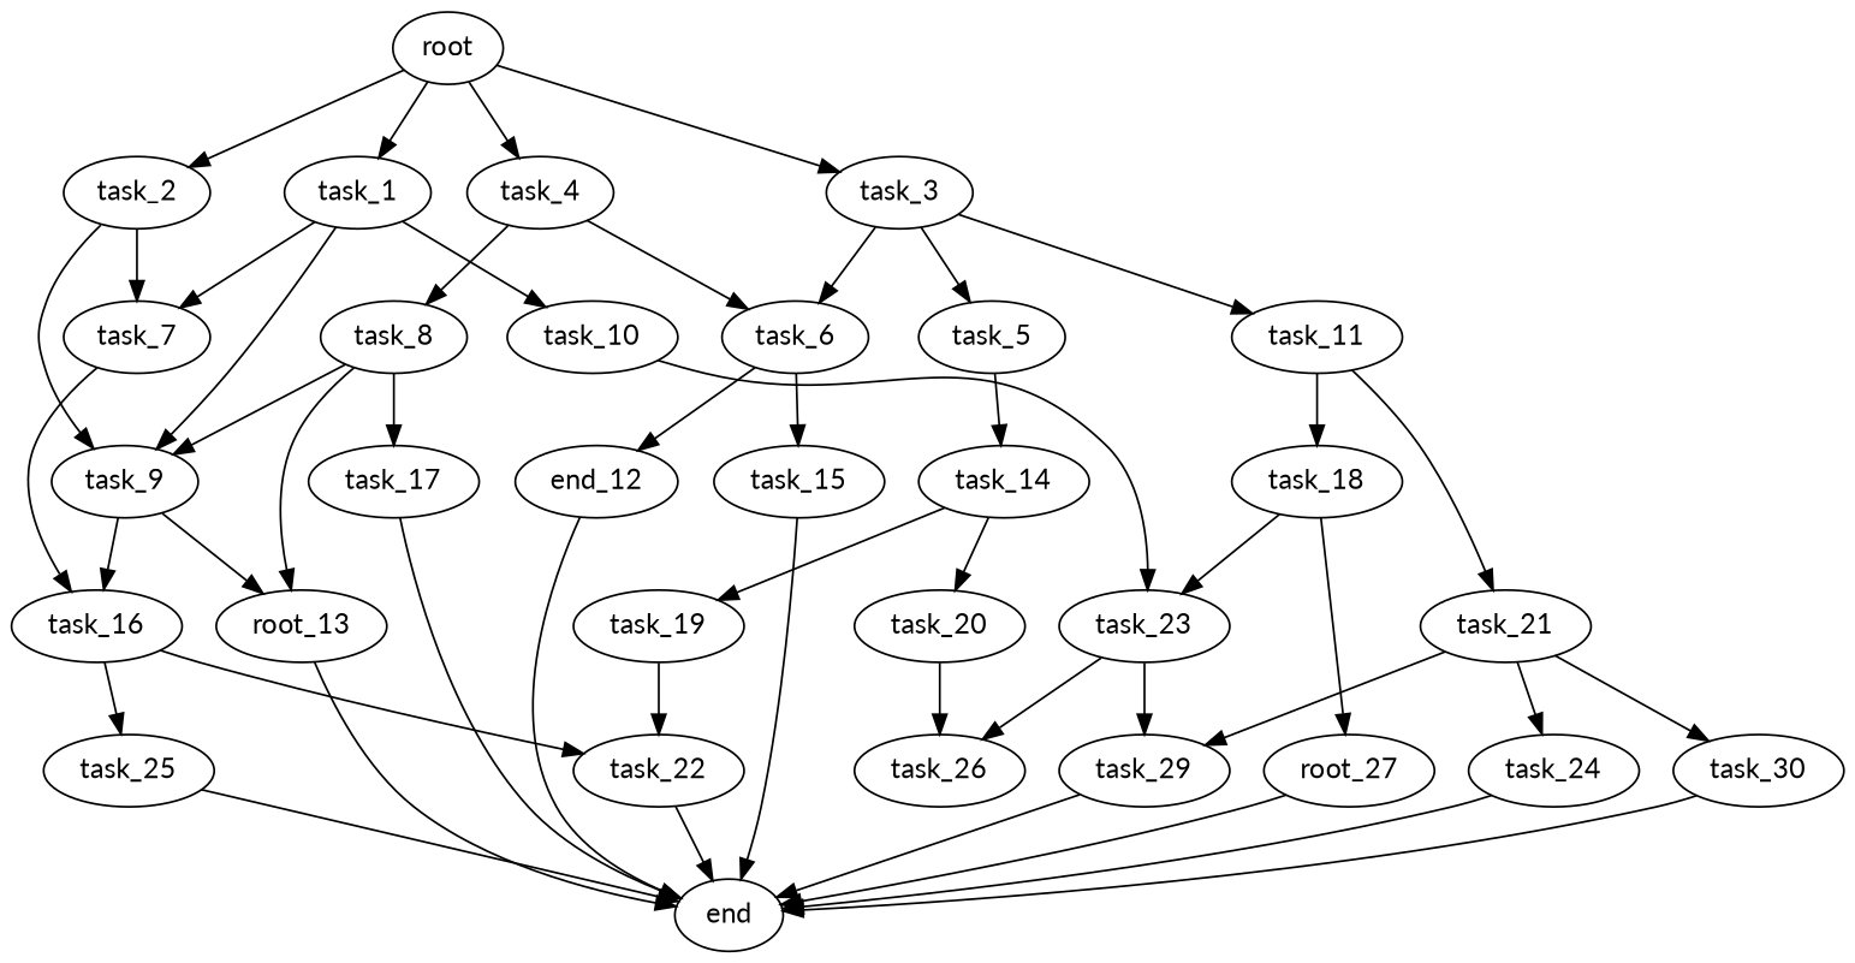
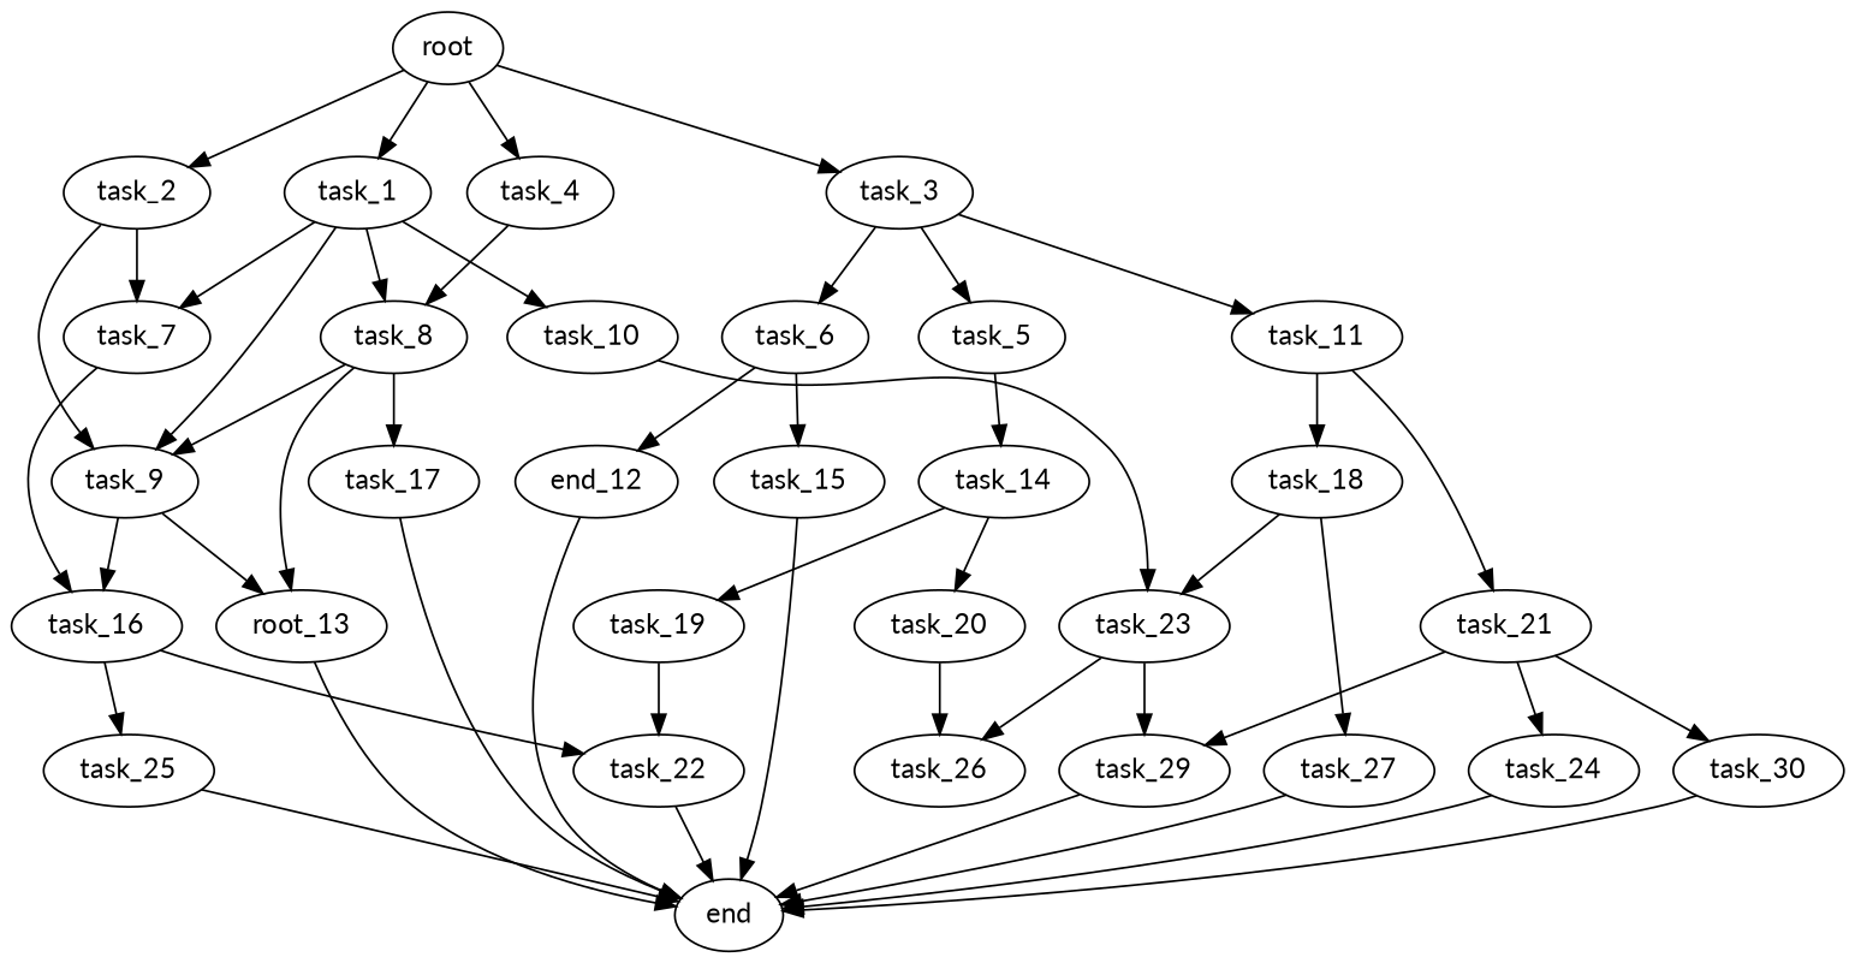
  digraph {
    fontname=Lato
    node [fontname=Lato]
    edge [fontname=Lato]
    root
    task_1
    task_2
    task_3
    task_4
    task_7
    task_8
    task_9
    task_10
    task_5
    task_6
    task_11
    task_16
    n14 [label=root_13]
    task_17
    task_23
    task_14
    n18 [label=end_12]
    task_15
    task_18
    task_21
    task_19
    task_20
    end
    task_22
    task_25
    task_26
    task_29
-   task_27 [label=root_27]
+   task_27
    task_24
    task_30
    root -> task_1
    root -> task_2
    root -> task_3
    root -> task_4
    task_1 -> task_7
+   task_1 -> task_8
    task_1 -> task_9
    task_1 -> task_10
    task_2 -> task_7
    task_2 -> task_9
    task_3 -> task_5
    task_3 -> task_6
    task_3 -> task_11
    task_4 -> task_8
-   task_4 -> task_6
    task_7 -> task_16
    task_8 -> task_9
    task_8 -> n14
    task_8 -> task_17
    task_9 -> task_16
    task_9 -> n14
    task_10 -> task_23
    task_5 -> task_14
    task_6 -> n18
    task_6 -> task_15
    task_11 -> task_18
    task_11 -> task_21
    task_16 -> task_22
    task_16 -> task_25
    n14 -> end
    task_17 -> end
    task_23 -> task_26
    task_23 -> task_29
    task_14 -> task_19
    task_14 -> task_20
    n18 -> end
    task_15 -> end
    task_18 -> task_23
    task_18 -> task_27
    task_21 -> task_29
    task_21 -> task_24
    task_21 -> task_30
    task_19 -> task_22
    task_20 -> task_26
    task_22 -> end
    task_25 -> end
    task_29 -> end
    task_27 -> end
    task_24 -> end
    task_30 -> end
  }
